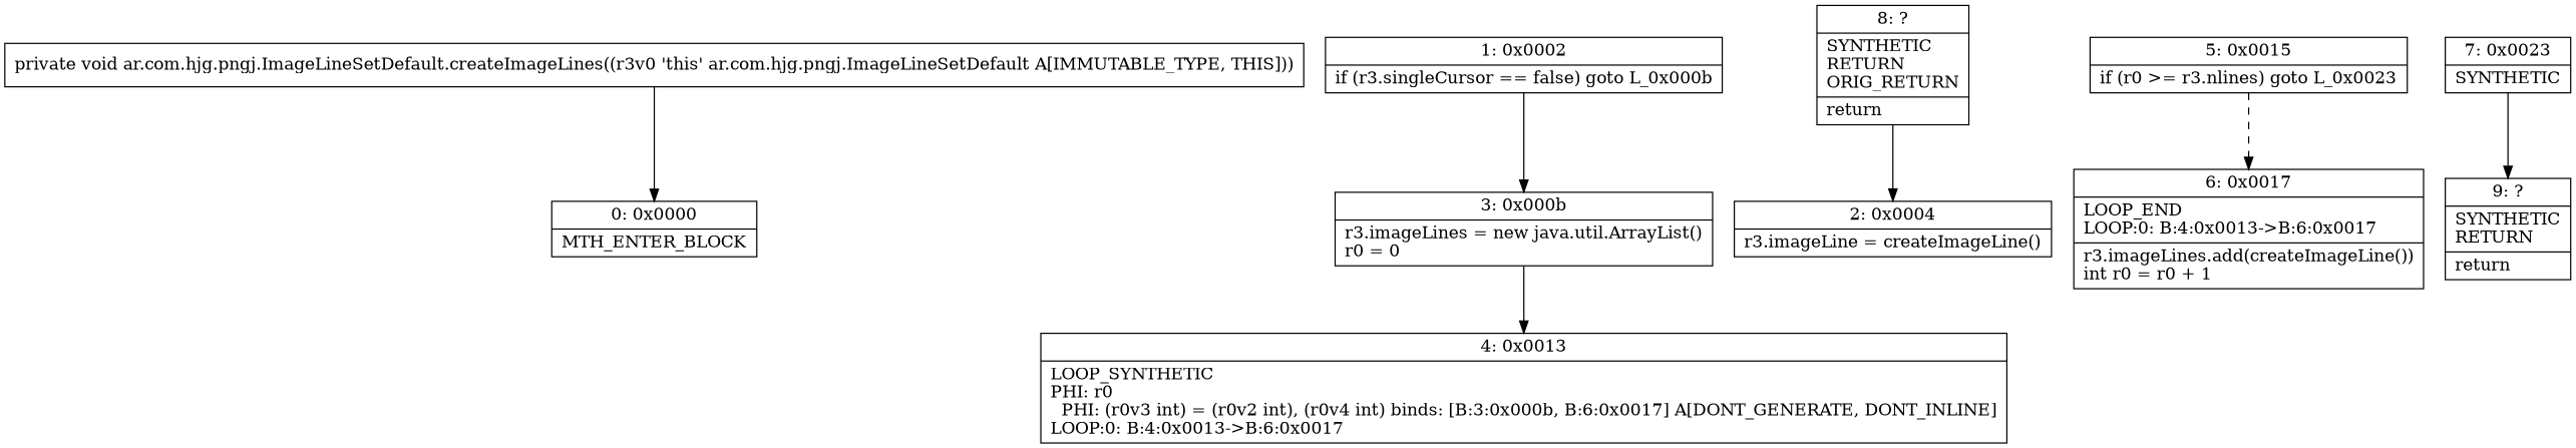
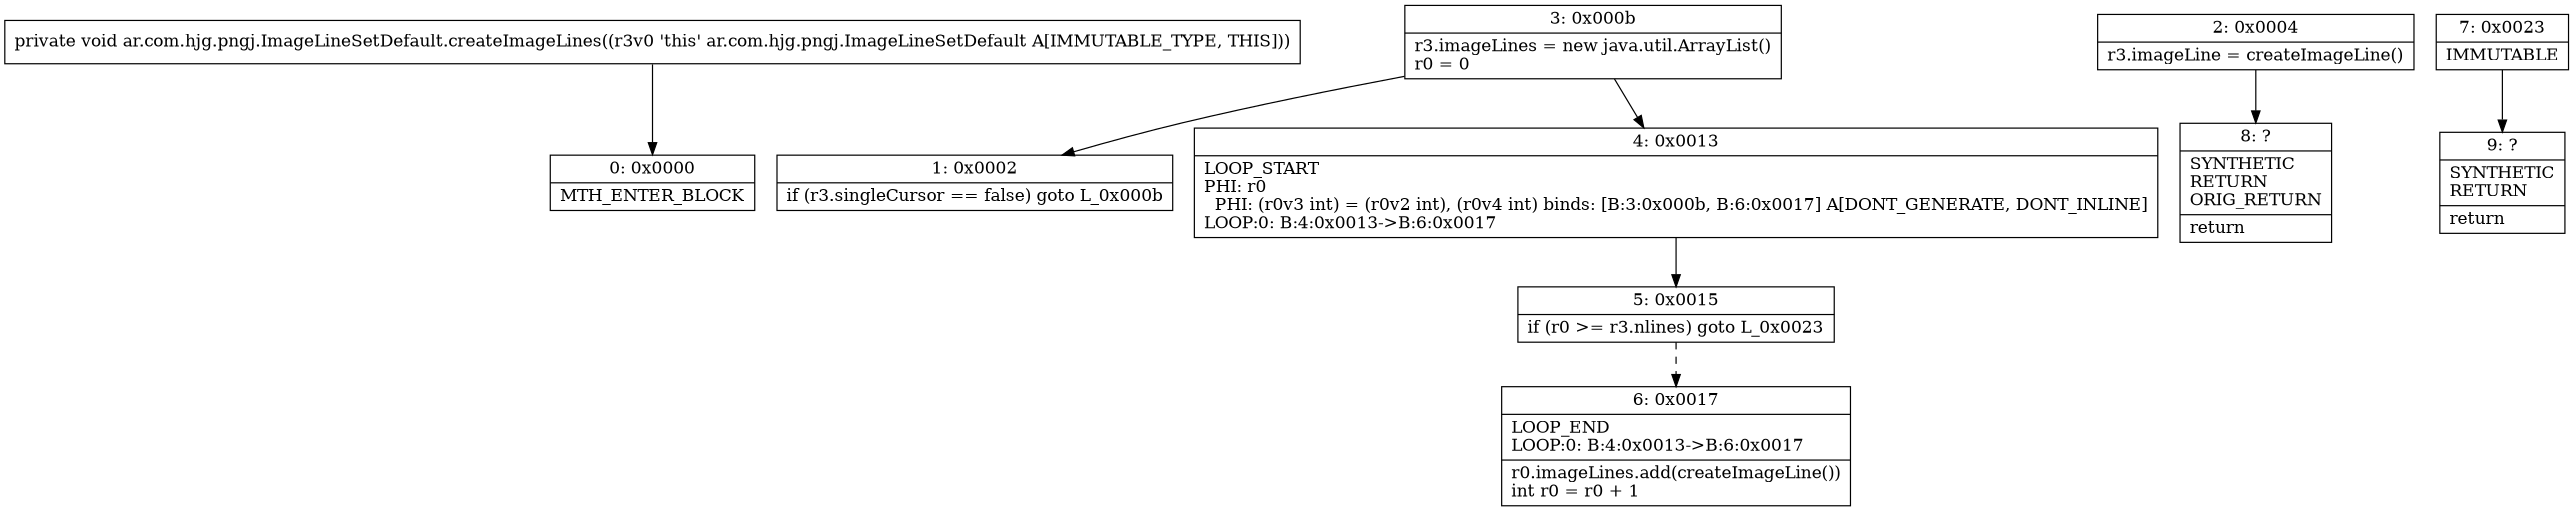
  digraph {
    node [shape=record]
    n1 [label="{0\:\ 0x0000|MTH_ENTER_BLOCK\l}"]
    n2 [label="{1\:\ 0x0002|if (r3.singleCursor == false) goto L_0x000b\l}"]
    n3 [label="{3\:\ 0x000b|r3.imageLines = new java.util.ArrayList()\lr0 = 0\l}"]
    n4 [label="{2\:\ 0x0004|r3.imageLine = createImageLine()\l}"]
    n5 [label="{8\:\ ?|SYNTHETIC\lRETURN\lORIG_RETURN\l|return\l}"]
-   n6 [label="{4\:\ 0x0013|LOOP_SYNTHETIC\lPHI: r0 \l  PHI: (r0v3 int) = (r0v2 int), (r0v4 int) binds: [B:3:0x000b, B:6:0x0017] A[DONT_GENERATE, DONT_INLINE]\lLOOP:0: B:4:0x0013\-\>B:6:0x0017\l}"]
+   n6 [label="{4\:\ 0x0013|LOOP_START\lPHI: r0 \l  PHI: (r0v3 int) = (r0v2 int), (r0v4 int) binds: [B:3:0x000b, B:6:0x0017] A[DONT_GENERATE, DONT_INLINE]\lLOOP:0: B:4:0x0013\-\>B:6:0x0017\l}"]
    n7 [label="{5\:\ 0x0015|if (r0 \>= r3.nlines) goto L_0x0023\l}"]
-   n8 [label="{6\:\ 0x0017|LOOP_END\lLOOP:0: B:4:0x0013\-\>B:6:0x0017\l|r3.imageLines.add(createImageLine())\lint r0 = r0 + 1\l}"]
-   n9 [label="{7\:\ 0x0023|SYNTHETIC\l}"]
+   n8 [label="{6\:\ 0x0017|LOOP_END\lLOOP:0: B:4:0x0013\-\>B:6:0x0017\l|r0.imageLines.add(createImageLine())\lint r0 = r0 + 1\l}"]
+   n9 [label="{7\:\ 0x0023|IMMUTABLE\l}"]
    n10 [label="{9\:\ ?|SYNTHETIC\lRETURN\l|return\l}"]
    n11 [label="{private void ar.com.hjg.pngj.ImageLineSetDefault.createImageLines((r3v0 'this' ar.com.hjg.pngj.ImageLineSetDefault A[IMMUTABLE_TYPE, THIS])) }"]
-   n2 -> n3
+   n3 -> n2
    n3 -> n6
-   n5 -> n4
+   n4 -> n5
+   n6 -> n7
    n7 -> n8 [style=dashed]
    n9 -> n10
    n11 -> n1
  }
